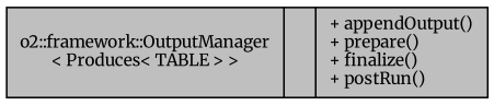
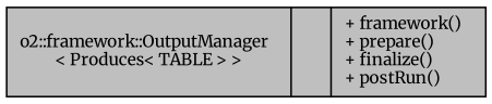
  digraph {
    rankdir=LR
    fontname=Merriweather
-   n1 [color=black fillcolor=grey75 fontcolor=black fontname=Merriweather fontsize=10 height=0.2 label="{o2::framework::OutputManager\l\< Produces\< TABLE \> \>\n||+ appendOutput()\l+ prepare()\l+ finalize()\l+ postRun()\l}" shape=record style=filled width=0.4]
+   n1 [color=black fillcolor=grey75 fontcolor=black fontname=Merriweather fontsize=10 height=0.2 label="{o2::framework::OutputManager\l\< Produces\< TABLE \> \>\n||+ framework()\l+ prepare()\l+ finalize()\l+ postRun()\l}" shape=record style=filled width=0.4]
  }
